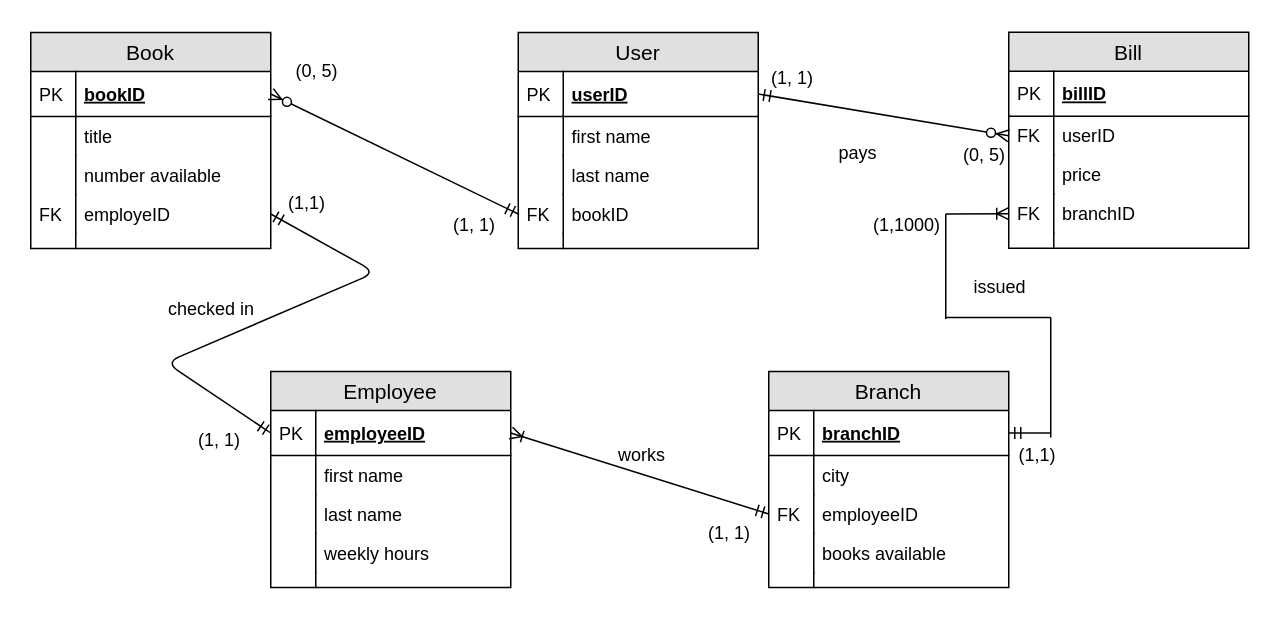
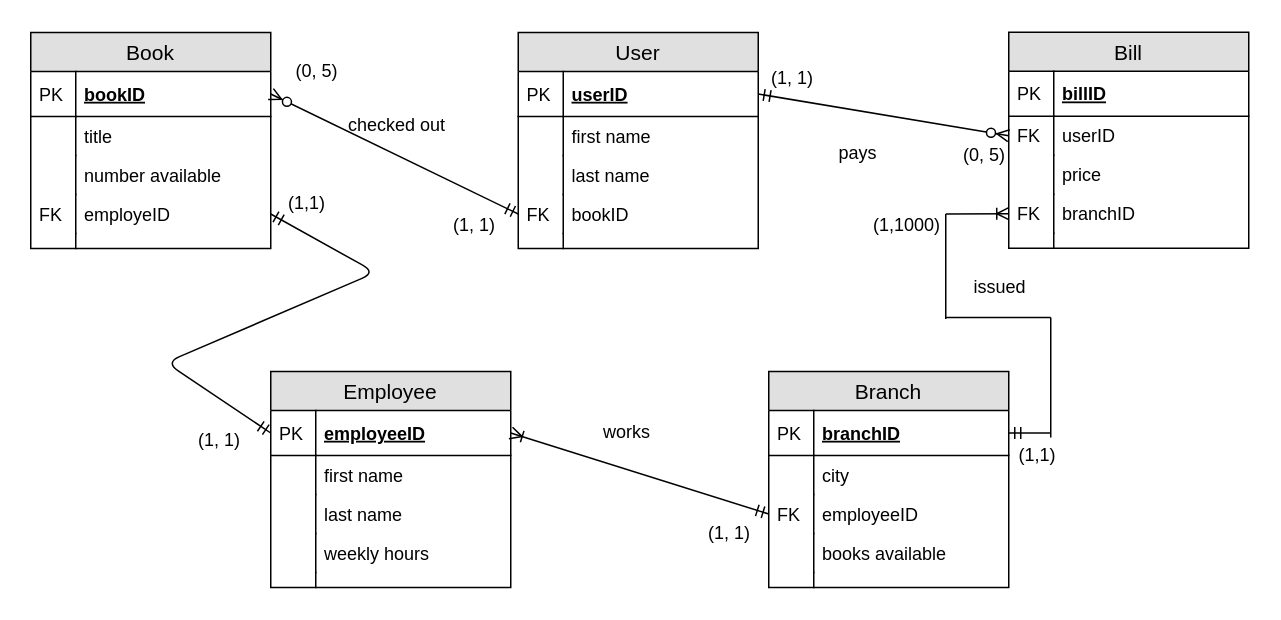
  <mxCell id="0" />
  <mxCell id="1" parent="0" />
  <mxCell id="2" value="Book" style="swimlane;fontStyle=0;childLayout=stackLayout;horizontal=1;startSize=26;fillColor=#e0e0e0;horizontalStack=0;resizeParent=1;resizeParentMax=0;resizeLast=0;collapsible=1;marginBottom=0;swimlaneFillColor=#ffffff;align=center;fontSize=14;" parent="1" vertex="1"><mxGeometry x="20" y="21" width="160" height="144" as="geometry" /></mxCell>
  <mxCell id="3" value="bookID" style="shape=partialRectangle;top=0;left=0;right=0;bottom=1;align=left;verticalAlign=middle;fillColor=none;spacingLeft=34;spacingRight=4;overflow=hidden;rotatable=0;points=[[0,0.5],[1,0.5]];portConstraint=eastwest;dropTarget=0;fontStyle=5;fontSize=12;" parent="2" vertex="1"><mxGeometry y="26" width="160" height="30" as="geometry" /></mxCell>
  <mxCell id="4" value="PK" style="shape=partialRectangle;top=0;left=0;bottom=0;fillColor=none;align=left;verticalAlign=middle;spacingLeft=4;spacingRight=4;overflow=hidden;rotatable=0;points=[];portConstraint=eastwest;part=1;fontSize=12;" parent="3" vertex="1" connectable="0"><mxGeometry width="30" height="30" as="geometry" /></mxCell>
  <mxCell id="5" value="title" style="shape=partialRectangle;top=0;left=0;right=0;bottom=0;align=left;verticalAlign=top;fillColor=none;spacingLeft=34;spacingRight=4;overflow=hidden;rotatable=0;points=[[0,0.5],[1,0.5]];portConstraint=eastwest;dropTarget=0;fontSize=12;" parent="2" vertex="1"><mxGeometry y="56" width="160" height="26" as="geometry" /></mxCell>
  <mxCell id="6" value="" style="shape=partialRectangle;top=0;left=0;bottom=0;fillColor=none;align=left;verticalAlign=top;spacingLeft=4;spacingRight=4;overflow=hidden;rotatable=0;points=[];portConstraint=eastwest;part=1;fontSize=12;" parent="5" vertex="1" connectable="0"><mxGeometry width="30" height="26" as="geometry" /></mxCell>
  <mxCell id="7" value="number available" style="shape=partialRectangle;top=0;left=0;right=0;bottom=0;align=left;verticalAlign=top;fillColor=none;spacingLeft=34;spacingRight=4;overflow=hidden;rotatable=0;points=[[0,0.5],[1,0.5]];portConstraint=eastwest;dropTarget=0;fontSize=12;" parent="2" vertex="1"><mxGeometry y="82" width="160" height="26" as="geometry" /></mxCell>
  <mxCell id="8" value="" style="shape=partialRectangle;top=0;left=0;bottom=0;fillColor=none;align=left;verticalAlign=top;spacingLeft=4;spacingRight=4;overflow=hidden;rotatable=0;points=[];portConstraint=eastwest;part=1;fontSize=12;" parent="7" vertex="1" connectable="0"><mxGeometry width="30" height="26" as="geometry" /></mxCell>
  <mxCell id="9" value="employeID" style="shape=partialRectangle;top=0;left=0;right=0;bottom=0;align=left;verticalAlign=top;fillColor=none;spacingLeft=34;spacingRight=4;overflow=hidden;rotatable=0;points=[[0,0.5],[1,0.5]];portConstraint=eastwest;dropTarget=0;fontSize=12;" parent="2" vertex="1"><mxGeometry y="108" width="160" height="26" as="geometry" /></mxCell>
  <mxCell id="10" value="FK" style="shape=partialRectangle;top=0;left=0;bottom=0;fillColor=none;align=left;verticalAlign=top;spacingLeft=4;spacingRight=4;overflow=hidden;rotatable=0;points=[];portConstraint=eastwest;part=1;fontSize=12;" parent="9" vertex="1" connectable="0"><mxGeometry width="30" height="26" as="geometry" /></mxCell>
  <mxCell id="11" value="" style="shape=partialRectangle;top=0;left=0;right=0;bottom=0;align=left;verticalAlign=top;fillColor=none;spacingLeft=34;spacingRight=4;overflow=hidden;rotatable=0;points=[[0,0.5],[1,0.5]];portConstraint=eastwest;dropTarget=0;fontSize=12;" parent="2" vertex="1"><mxGeometry y="134" width="160" height="10" as="geometry" /></mxCell>
  <mxCell id="12" value="" style="shape=partialRectangle;top=0;left=0;bottom=0;fillColor=none;align=left;verticalAlign=top;spacingLeft=4;spacingRight=4;overflow=hidden;rotatable=0;points=[];portConstraint=eastwest;part=1;fontSize=12;" parent="11" vertex="1" connectable="0"><mxGeometry width="30" height="10" as="geometry" /></mxCell>
  <mxCell id="13" value="User" style="swimlane;fontStyle=0;childLayout=stackLayout;horizontal=1;startSize=26;fillColor=#e0e0e0;horizontalStack=0;resizeParent=1;resizeParentMax=0;resizeLast=0;collapsible=1;marginBottom=0;swimlaneFillColor=#ffffff;align=center;fontSize=14;" parent="1" vertex="1"><mxGeometry x="345" y="21" width="160" height="144" as="geometry" /></mxCell>
  <mxCell id="14" value="userID" style="shape=partialRectangle;top=0;left=0;right=0;bottom=1;align=left;verticalAlign=middle;fillColor=none;spacingLeft=34;spacingRight=4;overflow=hidden;rotatable=0;points=[[0,0.5],[1,0.5]];portConstraint=eastwest;dropTarget=0;fontStyle=5;fontSize=12;" parent="13" vertex="1"><mxGeometry y="26" width="160" height="30" as="geometry" /></mxCell>
  <mxCell id="15" value="PK" style="shape=partialRectangle;top=0;left=0;bottom=0;fillColor=none;align=left;verticalAlign=middle;spacingLeft=4;spacingRight=4;overflow=hidden;rotatable=0;points=[];portConstraint=eastwest;part=1;fontSize=12;" parent="14" vertex="1" connectable="0"><mxGeometry width="30" height="30" as="geometry" /></mxCell>
  <mxCell id="16" value="first name" style="shape=partialRectangle;top=0;left=0;right=0;bottom=0;align=left;verticalAlign=top;fillColor=none;spacingLeft=34;spacingRight=4;overflow=hidden;rotatable=0;points=[[0,0.5],[1,0.5]];portConstraint=eastwest;dropTarget=0;fontSize=12;" parent="13" vertex="1"><mxGeometry y="56" width="160" height="26" as="geometry" /></mxCell>
  <mxCell id="17" value="" style="shape=partialRectangle;top=0;left=0;bottom=0;fillColor=none;align=left;verticalAlign=top;spacingLeft=4;spacingRight=4;overflow=hidden;rotatable=0;points=[];portConstraint=eastwest;part=1;fontSize=12;" parent="16" vertex="1" connectable="0"><mxGeometry width="30" height="26" as="geometry" /></mxCell>
  <mxCell id="18" value="last name" style="shape=partialRectangle;top=0;left=0;right=0;bottom=0;align=left;verticalAlign=top;fillColor=none;spacingLeft=34;spacingRight=4;overflow=hidden;rotatable=0;points=[[0,0.5],[1,0.5]];portConstraint=eastwest;dropTarget=0;fontSize=12;" parent="13" vertex="1"><mxGeometry y="82" width="160" height="26" as="geometry" /></mxCell>
  <mxCell id="19" value="" style="shape=partialRectangle;top=0;left=0;bottom=0;fillColor=none;align=left;verticalAlign=top;spacingLeft=4;spacingRight=4;overflow=hidden;rotatable=0;points=[];portConstraint=eastwest;part=1;fontSize=12;" parent="18" vertex="1" connectable="0"><mxGeometry width="30" height="26" as="geometry" /></mxCell>
  <mxCell id="20" value="bookID" style="shape=partialRectangle;top=0;left=0;right=0;bottom=0;align=left;verticalAlign=top;fillColor=none;spacingLeft=34;spacingRight=4;overflow=hidden;rotatable=0;points=[[0,0.5],[1,0.5]];portConstraint=eastwest;dropTarget=0;fontSize=12;" parent="13" vertex="1"><mxGeometry y="108" width="160" height="26" as="geometry" /></mxCell>
  <mxCell id="21" value="FK" style="shape=partialRectangle;top=0;left=0;bottom=0;fillColor=none;align=left;verticalAlign=top;spacingLeft=4;spacingRight=4;overflow=hidden;rotatable=0;points=[];portConstraint=eastwest;part=1;fontSize=12;" parent="20" vertex="1" connectable="0"><mxGeometry width="30" height="26" as="geometry" /></mxCell>
  <mxCell id="22" value="" style="shape=partialRectangle;top=0;left=0;right=0;bottom=0;align=left;verticalAlign=top;fillColor=none;spacingLeft=34;spacingRight=4;overflow=hidden;rotatable=0;points=[[0,0.5],[1,0.5]];portConstraint=eastwest;dropTarget=0;fontSize=12;" parent="13" vertex="1"><mxGeometry y="134" width="160" height="10" as="geometry" /></mxCell>
  <mxCell id="23" value="" style="shape=partialRectangle;top=0;left=0;bottom=0;fillColor=none;align=left;verticalAlign=top;spacingLeft=4;spacingRight=4;overflow=hidden;rotatable=0;points=[];portConstraint=eastwest;part=1;fontSize=12;" parent="22" vertex="1" connectable="0"><mxGeometry width="30" height="10" as="geometry" /></mxCell>
  <mxCell id="24" value="Employee" style="swimlane;fontStyle=0;childLayout=stackLayout;horizontal=1;startSize=26;fillColor=#e0e0e0;horizontalStack=0;resizeParent=1;resizeParentMax=0;resizeLast=0;collapsible=1;marginBottom=0;swimlaneFillColor=#ffffff;align=center;fontSize=14;" parent="1" vertex="1"><mxGeometry x="180" y="247" width="160" height="144" as="geometry" /></mxCell>
  <mxCell id="25" value="employeeID" style="shape=partialRectangle;top=0;left=0;right=0;bottom=1;align=left;verticalAlign=middle;fillColor=none;spacingLeft=34;spacingRight=4;overflow=hidden;rotatable=0;points=[[0,0.5],[1,0.5]];portConstraint=eastwest;dropTarget=0;fontStyle=5;fontSize=12;" parent="24" vertex="1"><mxGeometry y="26" width="160" height="30" as="geometry" /></mxCell>
  <mxCell id="26" value="PK" style="shape=partialRectangle;top=0;left=0;bottom=0;fillColor=none;align=left;verticalAlign=middle;spacingLeft=4;spacingRight=4;overflow=hidden;rotatable=0;points=[];portConstraint=eastwest;part=1;fontSize=12;" parent="25" vertex="1" connectable="0"><mxGeometry width="30" height="30" as="geometry" /></mxCell>
  <mxCell id="27" value="first name" style="shape=partialRectangle;top=0;left=0;right=0;bottom=0;align=left;verticalAlign=top;fillColor=none;spacingLeft=34;spacingRight=4;overflow=hidden;rotatable=0;points=[[0,0.5],[1,0.5]];portConstraint=eastwest;dropTarget=0;fontSize=12;" parent="24" vertex="1"><mxGeometry y="56" width="160" height="26" as="geometry" /></mxCell>
  <mxCell id="28" value="" style="shape=partialRectangle;top=0;left=0;bottom=0;fillColor=none;align=left;verticalAlign=top;spacingLeft=4;spacingRight=4;overflow=hidden;rotatable=0;points=[];portConstraint=eastwest;part=1;fontSize=12;" parent="27" vertex="1" connectable="0"><mxGeometry width="30" height="26" as="geometry" /></mxCell>
  <mxCell id="29" value="last name" style="shape=partialRectangle;top=0;left=0;right=0;bottom=0;align=left;verticalAlign=top;fillColor=none;spacingLeft=34;spacingRight=4;overflow=hidden;rotatable=0;points=[[0,0.5],[1,0.5]];portConstraint=eastwest;dropTarget=0;fontSize=12;" parent="24" vertex="1"><mxGeometry y="82" width="160" height="26" as="geometry" /></mxCell>
  <mxCell id="30" value="" style="shape=partialRectangle;top=0;left=0;bottom=0;fillColor=none;align=left;verticalAlign=top;spacingLeft=4;spacingRight=4;overflow=hidden;rotatable=0;points=[];portConstraint=eastwest;part=1;fontSize=12;" parent="29" vertex="1" connectable="0"><mxGeometry width="30" height="26" as="geometry" /></mxCell>
  <mxCell id="31" value="weekly hours" style="shape=partialRectangle;top=0;left=0;right=0;bottom=0;align=left;verticalAlign=top;fillColor=none;spacingLeft=34;spacingRight=4;overflow=hidden;rotatable=0;points=[[0,0.5],[1,0.5]];portConstraint=eastwest;dropTarget=0;fontSize=12;" parent="24" vertex="1"><mxGeometry y="108" width="160" height="26" as="geometry" /></mxCell>
  <mxCell id="32" value="" style="shape=partialRectangle;top=0;left=0;bottom=0;fillColor=none;align=left;verticalAlign=top;spacingLeft=4;spacingRight=4;overflow=hidden;rotatable=0;points=[];portConstraint=eastwest;part=1;fontSize=12;" parent="31" vertex="1" connectable="0"><mxGeometry width="30" height="26" as="geometry" /></mxCell>
  <mxCell id="33" value="" style="shape=partialRectangle;top=0;left=0;right=0;bottom=0;align=left;verticalAlign=top;fillColor=none;spacingLeft=34;spacingRight=4;overflow=hidden;rotatable=0;points=[[0,0.5],[1,0.5]];portConstraint=eastwest;dropTarget=0;fontSize=12;" parent="24" vertex="1"><mxGeometry y="134" width="160" height="10" as="geometry" /></mxCell>
  <mxCell id="34" value="" style="shape=partialRectangle;top=0;left=0;bottom=0;fillColor=none;align=left;verticalAlign=top;spacingLeft=4;spacingRight=4;overflow=hidden;rotatable=0;points=[];portConstraint=eastwest;part=1;fontSize=12;" parent="33" vertex="1" connectable="0"><mxGeometry width="30" height="10" as="geometry" /></mxCell>
  <mxCell id="35" value="Branch" style="swimlane;fontStyle=0;childLayout=stackLayout;horizontal=1;startSize=26;fillColor=#e0e0e0;horizontalStack=0;resizeParent=1;resizeParentMax=0;resizeLast=0;collapsible=1;marginBottom=0;swimlaneFillColor=#ffffff;align=center;fontSize=14;" parent="1" vertex="1"><mxGeometry x="512" y="247" width="160" height="144" as="geometry" /></mxCell>
  <mxCell id="36" value="branchID" style="shape=partialRectangle;top=0;left=0;right=0;bottom=1;align=left;verticalAlign=middle;fillColor=none;spacingLeft=34;spacingRight=4;overflow=hidden;rotatable=0;points=[[0,0.5],[1,0.5]];portConstraint=eastwest;dropTarget=0;fontStyle=5;fontSize=12;" parent="35" vertex="1"><mxGeometry y="26" width="160" height="30" as="geometry" /></mxCell>
  <mxCell id="37" value="PK" style="shape=partialRectangle;top=0;left=0;bottom=0;fillColor=none;align=left;verticalAlign=middle;spacingLeft=4;spacingRight=4;overflow=hidden;rotatable=0;points=[];portConstraint=eastwest;part=1;fontSize=12;" parent="36" vertex="1" connectable="0"><mxGeometry width="30" height="30" as="geometry" /></mxCell>
  <mxCell id="38" value="city" style="shape=partialRectangle;top=0;left=0;right=0;bottom=0;align=left;verticalAlign=top;fillColor=none;spacingLeft=34;spacingRight=4;overflow=hidden;rotatable=0;points=[[0,0.5],[1,0.5]];portConstraint=eastwest;dropTarget=0;fontSize=12;" parent="35" vertex="1"><mxGeometry y="56" width="160" height="26" as="geometry" /></mxCell>
  <mxCell id="39" value="" style="shape=partialRectangle;top=0;left=0;bottom=0;fillColor=none;align=left;verticalAlign=top;spacingLeft=4;spacingRight=4;overflow=hidden;rotatable=0;points=[];portConstraint=eastwest;part=1;fontSize=12;" parent="38" vertex="1" connectable="0"><mxGeometry width="30" height="26" as="geometry" /></mxCell>
  <mxCell id="40" value="employeeID" style="shape=partialRectangle;top=0;left=0;right=0;bottom=0;align=left;verticalAlign=top;fillColor=none;spacingLeft=34;spacingRight=4;overflow=hidden;rotatable=0;points=[[0,0.5],[1,0.5]];portConstraint=eastwest;dropTarget=0;fontSize=12;" parent="35" vertex="1"><mxGeometry y="82" width="160" height="26" as="geometry" /></mxCell>
  <mxCell id="41" value="FK" style="shape=partialRectangle;top=0;left=0;bottom=0;fillColor=none;align=left;verticalAlign=top;spacingLeft=4;spacingRight=4;overflow=hidden;rotatable=0;points=[];portConstraint=eastwest;part=1;fontSize=12;" parent="40" vertex="1" connectable="0"><mxGeometry width="30" height="26" as="geometry" /></mxCell>
  <mxCell id="42" value="books available" style="shape=partialRectangle;top=0;left=0;right=0;bottom=0;align=left;verticalAlign=top;fillColor=none;spacingLeft=34;spacingRight=4;overflow=hidden;rotatable=0;points=[[0,0.5],[1,0.5]];portConstraint=eastwest;dropTarget=0;fontSize=12;" parent="35" vertex="1"><mxGeometry y="108" width="160" height="26" as="geometry" /></mxCell>
  <mxCell id="43" value="" style="shape=partialRectangle;top=0;left=0;bottom=0;fillColor=none;align=left;verticalAlign=top;spacingLeft=4;spacingRight=4;overflow=hidden;rotatable=0;points=[];portConstraint=eastwest;part=1;fontSize=12;" parent="42" vertex="1" connectable="0"><mxGeometry width="30" height="26" as="geometry" /></mxCell>
  <mxCell id="44" value="" style="shape=partialRectangle;top=0;left=0;right=0;bottom=0;align=left;verticalAlign=top;fillColor=none;spacingLeft=34;spacingRight=4;overflow=hidden;rotatable=0;points=[[0,0.5],[1,0.5]];portConstraint=eastwest;dropTarget=0;fontSize=12;" parent="35" vertex="1"><mxGeometry y="134" width="160" height="10" as="geometry" /></mxCell>
  <mxCell id="45" value="" style="shape=partialRectangle;top=0;left=0;bottom=0;fillColor=none;align=left;verticalAlign=top;spacingLeft=4;spacingRight=4;overflow=hidden;rotatable=0;points=[];portConstraint=eastwest;part=1;fontSize=12;" parent="44" vertex="1" connectable="0"><mxGeometry width="30" height="10" as="geometry" /></mxCell>
  <mxCell id="46" value="Bill" style="swimlane;fontStyle=0;childLayout=stackLayout;horizontal=1;startSize=26;fillColor=#e0e0e0;horizontalStack=0;resizeParent=1;resizeParentMax=0;resizeLast=0;collapsible=1;marginBottom=0;swimlaneFillColor=#ffffff;align=center;fontSize=14;" parent="1" vertex="1"><mxGeometry x="672" y="20.8" width="160" height="144" as="geometry" /></mxCell>
  <mxCell id="47" value="billID" style="shape=partialRectangle;top=0;left=0;right=0;bottom=1;align=left;verticalAlign=middle;fillColor=none;spacingLeft=34;spacingRight=4;overflow=hidden;rotatable=0;points=[[0,0.5],[1,0.5]];portConstraint=eastwest;dropTarget=0;fontStyle=5;fontSize=12;" parent="46" vertex="1"><mxGeometry y="26" width="160" height="30" as="geometry" /></mxCell>
  <mxCell id="48" value="PK" style="shape=partialRectangle;top=0;left=0;bottom=0;fillColor=none;align=left;verticalAlign=middle;spacingLeft=4;spacingRight=4;overflow=hidden;rotatable=0;points=[];portConstraint=eastwest;part=1;fontSize=12;" parent="47" vertex="1" connectable="0"><mxGeometry width="30" height="30" as="geometry" /></mxCell>
  <mxCell id="49" value="userID" style="shape=partialRectangle;top=0;left=0;right=0;bottom=0;align=left;verticalAlign=top;fillColor=none;spacingLeft=34;spacingRight=4;overflow=hidden;rotatable=0;points=[[0,0.5],[1,0.5]];portConstraint=eastwest;dropTarget=0;fontSize=12;" parent="46" vertex="1"><mxGeometry y="56" width="160" height="26" as="geometry" /></mxCell>
  <mxCell id="50" value="FK" style="shape=partialRectangle;top=0;left=0;bottom=0;fillColor=none;align=left;verticalAlign=top;spacingLeft=4;spacingRight=4;overflow=hidden;rotatable=0;points=[];portConstraint=eastwest;part=1;fontSize=12;" parent="49" vertex="1" connectable="0"><mxGeometry width="30" height="26" as="geometry" /></mxCell>
  <mxCell id="51" value="price" style="shape=partialRectangle;top=0;left=0;right=0;bottom=0;align=left;verticalAlign=top;fillColor=none;spacingLeft=34;spacingRight=4;overflow=hidden;rotatable=0;points=[[0,0.5],[1,0.5]];portConstraint=eastwest;dropTarget=0;fontSize=12;" parent="46" vertex="1"><mxGeometry y="82" width="160" height="26" as="geometry" /></mxCell>
  <mxCell id="52" value="" style="shape=partialRectangle;top=0;left=0;bottom=0;fillColor=none;align=left;verticalAlign=top;spacingLeft=4;spacingRight=4;overflow=hidden;rotatable=0;points=[];portConstraint=eastwest;part=1;fontSize=12;" parent="51" vertex="1" connectable="0"><mxGeometry width="30" height="26" as="geometry" /></mxCell>
  <mxCell id="53" value="branchID" style="shape=partialRectangle;top=0;left=0;right=0;bottom=0;align=left;verticalAlign=top;fillColor=none;spacingLeft=34;spacingRight=4;overflow=hidden;rotatable=0;points=[[0,0.5],[1,0.5]];portConstraint=eastwest;dropTarget=0;fontSize=12;" parent="46" vertex="1"><mxGeometry y="108" width="160" height="26" as="geometry" /></mxCell>
  <mxCell id="54" value="FK" style="shape=partialRectangle;top=0;left=0;bottom=0;fillColor=none;align=left;verticalAlign=top;spacingLeft=4;spacingRight=4;overflow=hidden;rotatable=0;points=[];portConstraint=eastwest;part=1;fontSize=12;" parent="53" vertex="1" connectable="0"><mxGeometry width="30" height="26" as="geometry" /></mxCell>
  <mxCell id="55" value="" style="shape=partialRectangle;top=0;left=0;right=0;bottom=0;align=left;verticalAlign=top;fillColor=none;spacingLeft=34;spacingRight=4;overflow=hidden;rotatable=0;points=[[0,0.5],[1,0.5]];portConstraint=eastwest;dropTarget=0;fontSize=12;" parent="46" vertex="1"><mxGeometry y="134" width="160" height="10" as="geometry" /></mxCell>
  <mxCell id="56" value="" style="shape=partialRectangle;top=0;left=0;bottom=0;fillColor=none;align=left;verticalAlign=top;spacingLeft=4;spacingRight=4;overflow=hidden;rotatable=0;points=[];portConstraint=eastwest;part=1;fontSize=12;" parent="55" vertex="1" connectable="0"><mxGeometry width="30" height="10" as="geometry" /></mxCell>
  <mxCell id="57" value="" style="endArrow=ERmandOne;html=1;entryX=1;entryY=0.5;entryDx=0;entryDy=0;exitX=0;exitY=0.5;exitDx=0;exitDy=0;startArrow=ERzeroToMany;startFill=1;endFill=0;" parent="1" source="49" target="14" edge="1"><mxGeometry width="50" height="50" relative="1" as="geometry"><mxPoint x="670" y="91" as="sourcePoint" /><mxPoint x="510" y="61" as="targetPoint" /></mxGeometry></mxCell>
  <mxCell id="58" value="pays" style="text;html=1;resizable=0;points=[];autosize=1;align=left;verticalAlign=top;spacingTop=-4;" parent="1" vertex="1"><mxGeometry x="557" y="92" width="40" height="20" as="geometry" /></mxCell>
  <mxCell id="59" value="(1, 1)" style="text;html=1;resizable=0;points=[];autosize=1;align=left;verticalAlign=top;spacingTop=-4;" parent="1" vertex="1"><mxGeometry x="512" y="42" width="40" height="20" as="geometry" /></mxCell>
  <mxCell id="60" value="(0, 5)" style="text;html=1;resizable=0;points=[];autosize=1;align=left;verticalAlign=top;spacingTop=-4;" parent="1" vertex="1"><mxGeometry x="640" y="93" width="40" height="20" as="geometry" /></mxCell>
  <mxCell id="61" value="" style="endArrow=ERoneToMany;html=1;entryX=1;entryY=0.5;entryDx=0;entryDy=0;exitX=0;exitY=0.5;exitDx=0;exitDy=0;startArrow=ERmandOne;startFill=0;endFill=0;" parent="1" source="40" target="25" edge="1"><mxGeometry width="50" height="50" relative="1" as="geometry"><mxPoint x="20" y="461" as="sourcePoint" /><mxPoint x="70" y="411" as="targetPoint" /></mxGeometry></mxCell>
- <mxCell id="62" value="works" style="text;html=1;resizable=0;points=[];autosize=1;align=left;verticalAlign=top;spacingTop=-4;" parent="1" vertex="1"><mxGeometry x="410" y="293" width="50" height="20" as="geometry" /></mxCell>
+ <mxCell id="62" value="works" style="text;html=1;resizable=0;points=[];autosize=1;align=left;verticalAlign=top;spacingTop=-4;" parent="1" vertex="1"><mxGeometry x="400" y="278" width="50" height="20" as="geometry" /></mxCell>
  <mxCell id="63" value="(1, 1)" style="text;html=1;resizable=0;points=[];autosize=1;align=left;verticalAlign=top;spacingTop=-4;" parent="1" vertex="1"><mxGeometry x="470" y="345" width="40" height="20" as="geometry" /></mxCell>
  <mxCell id="64" value="" style="endArrow=ERoneToMany;html=1;entryX=0;entryY=0.5;entryDx=0;entryDy=0;endFill=0;" parent="1" target="53" edge="1"><mxGeometry width="50" height="50" relative="1" as="geometry"><mxPoint x="630" y="142" as="sourcePoint" /><mxPoint x="110" y="411" as="targetPoint" /></mxGeometry></mxCell>
  <mxCell id="65" value="" style="endArrow=none;html=1;" parent="1" edge="1"><mxGeometry width="50" height="50" relative="1" as="geometry"><mxPoint x="630" y="212" as="sourcePoint" /><mxPoint x="630" y="142" as="targetPoint" /></mxGeometry></mxCell>
  <mxCell id="66" value="" style="endArrow=none;html=1;" parent="1" edge="1"><mxGeometry width="50" height="50" relative="1" as="geometry"><mxPoint x="700" y="211" as="sourcePoint" /><mxPoint x="630" y="211" as="targetPoint" /></mxGeometry></mxCell>
  <mxCell id="67" value="" style="endArrow=none;html=1;" parent="1" edge="1"><mxGeometry width="50" height="50" relative="1" as="geometry"><mxPoint x="700" y="291" as="sourcePoint" /><mxPoint x="700" y="211" as="targetPoint" /></mxGeometry></mxCell>
  <mxCell id="68" value="" style="endArrow=none;html=1;exitX=1;exitY=0.5;exitDx=0;exitDy=0;endFill=0;startArrow=ERmandOne;startFill=0;" parent="1" source="36" edge="1"><mxGeometry width="50" height="50" relative="1" as="geometry"><mxPoint x="680" y="291" as="sourcePoint" /><mxPoint x="700" y="288" as="targetPoint" /></mxGeometry></mxCell>
  <mxCell id="69" value="issued" style="text;html=1;resizable=0;points=[];autosize=1;align=left;verticalAlign=top;spacingTop=-4;" parent="1" vertex="1"><mxGeometry x="647" y="181" width="50" height="20" as="geometry" /></mxCell>
  <mxCell id="70" value="(1,1000)" style="text;html=1;resizable=0;points=[];autosize=1;align=left;verticalAlign=top;spacingTop=-4;" parent="1" vertex="1"><mxGeometry x="580" y="140" width="60" height="20" as="geometry" /></mxCell>
  <mxCell id="71" value="(1,1)" style="text;html=1;resizable=0;points=[];autosize=1;align=left;verticalAlign=top;spacingTop=-4;" parent="1" vertex="1"><mxGeometry x="677" y="293" width="40" height="20" as="geometry" /></mxCell>
  <mxCell id="72" value="" style="endArrow=ERmandOne;html=1;entryX=0;entryY=0.5;entryDx=0;entryDy=0;exitX=1;exitY=0.5;exitDx=0;exitDy=0;endFill=0;startArrow=ERzeroToMany;startFill=1;" parent="1" source="3" target="20" edge="1"><mxGeometry width="50" height="50" relative="1" as="geometry"><mxPoint x="60" y="461" as="sourcePoint" /><mxPoint x="110" y="411" as="targetPoint" /></mxGeometry></mxCell>
+ <mxCell id="73" value="checked out" style="text;html=1;resizable=0;points=[];autosize=1;align=left;verticalAlign=top;spacingTop=-4;" parent="1" vertex="1"><mxGeometry x="230" y="73" width="80" height="20" as="geometry" /></mxCell>
  <mxCell id="74" value="(0, 5)" style="text;html=1;resizable=0;points=[];autosize=1;align=left;verticalAlign=top;spacingTop=-4;" parent="1" vertex="1"><mxGeometry x="195" y="37" width="40" height="20" as="geometry" /></mxCell>
  <mxCell id="75" value="(1, 1)" style="text;html=1;resizable=0;points=[];autosize=1;align=left;verticalAlign=top;spacingTop=-4;" parent="1" vertex="1"><mxGeometry x="300" y="140" width="40" height="20" as="geometry" /></mxCell>
  <mxCell id="76" value="" style="endArrow=ERmandOne;html=1;entryX=1;entryY=0.5;entryDx=0;entryDy=0;exitX=0;exitY=0.5;exitDx=0;exitDy=0;endFill=0;startArrow=ERmandOne;startFill=0;" parent="1" source="25" target="9" edge="1"><mxGeometry width="50" height="50" relative="1" as="geometry"><mxPoint x="20" y="461" as="sourcePoint" /><mxPoint x="70" y="411" as="targetPoint" /><Array as="points"><mxPoint x="110" y="241" /><mxPoint x="250" y="181" /></Array></mxGeometry></mxCell>
- <mxCell id="77" value="checked in" style="text;html=1;resizable=0;points=[];autosize=1;align=left;verticalAlign=top;spacingTop=-4;" parent="1" vertex="1"><mxGeometry x="110" y="196" width="70" height="20" as="geometry" /></mxCell>
  <mxCell id="78" value="(1, 1)" style="text;html=1;resizable=0;points=[];autosize=1;align=left;verticalAlign=top;spacingTop=-4;" parent="1" vertex="1"><mxGeometry x="130" y="283" width="40" height="20" as="geometry" /></mxCell>
  <mxCell id="79" value="(1,1)" style="text;html=1;resizable=0;points=[];autosize=1;align=left;verticalAlign=top;spacingTop=-4;" parent="1" vertex="1"><mxGeometry x="190" y="125" width="40" height="20" as="geometry" /></mxCell>
